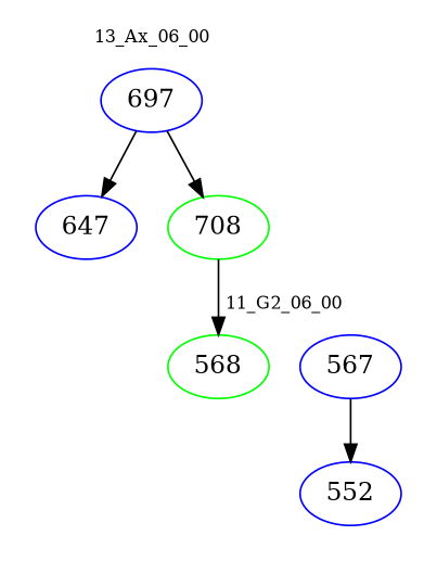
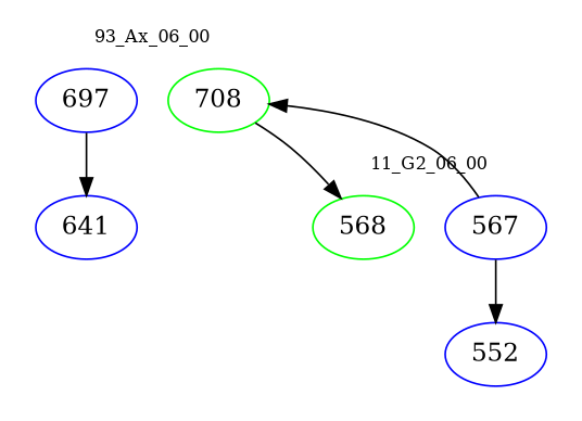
  digraph {
    node [color=blue]
    edge [color=black]
    n1 [label=697]
-   n2 [label=647]
+   n2 [label=641]
    n3 [color=green label=708]
    n4 [label=567]
    n5 [label=552]
    n6 [color=green label=568]
    subgraph cluster_1 {
      color=white
      fontsize=10
-     label="13_Ax_06_00"
+     label="93_Ax_06_00"
      n1
      n2
      n3
    }
    subgraph cluster_2 {
      color=white
      fontsize=10
      label="11_G2_06_00"
      n4
      n5
      n6
    }
    n1 -> n2
-   n1 -> n3
+   n4 -> n3
    n3 -> n6
    n4 -> n5
  }
